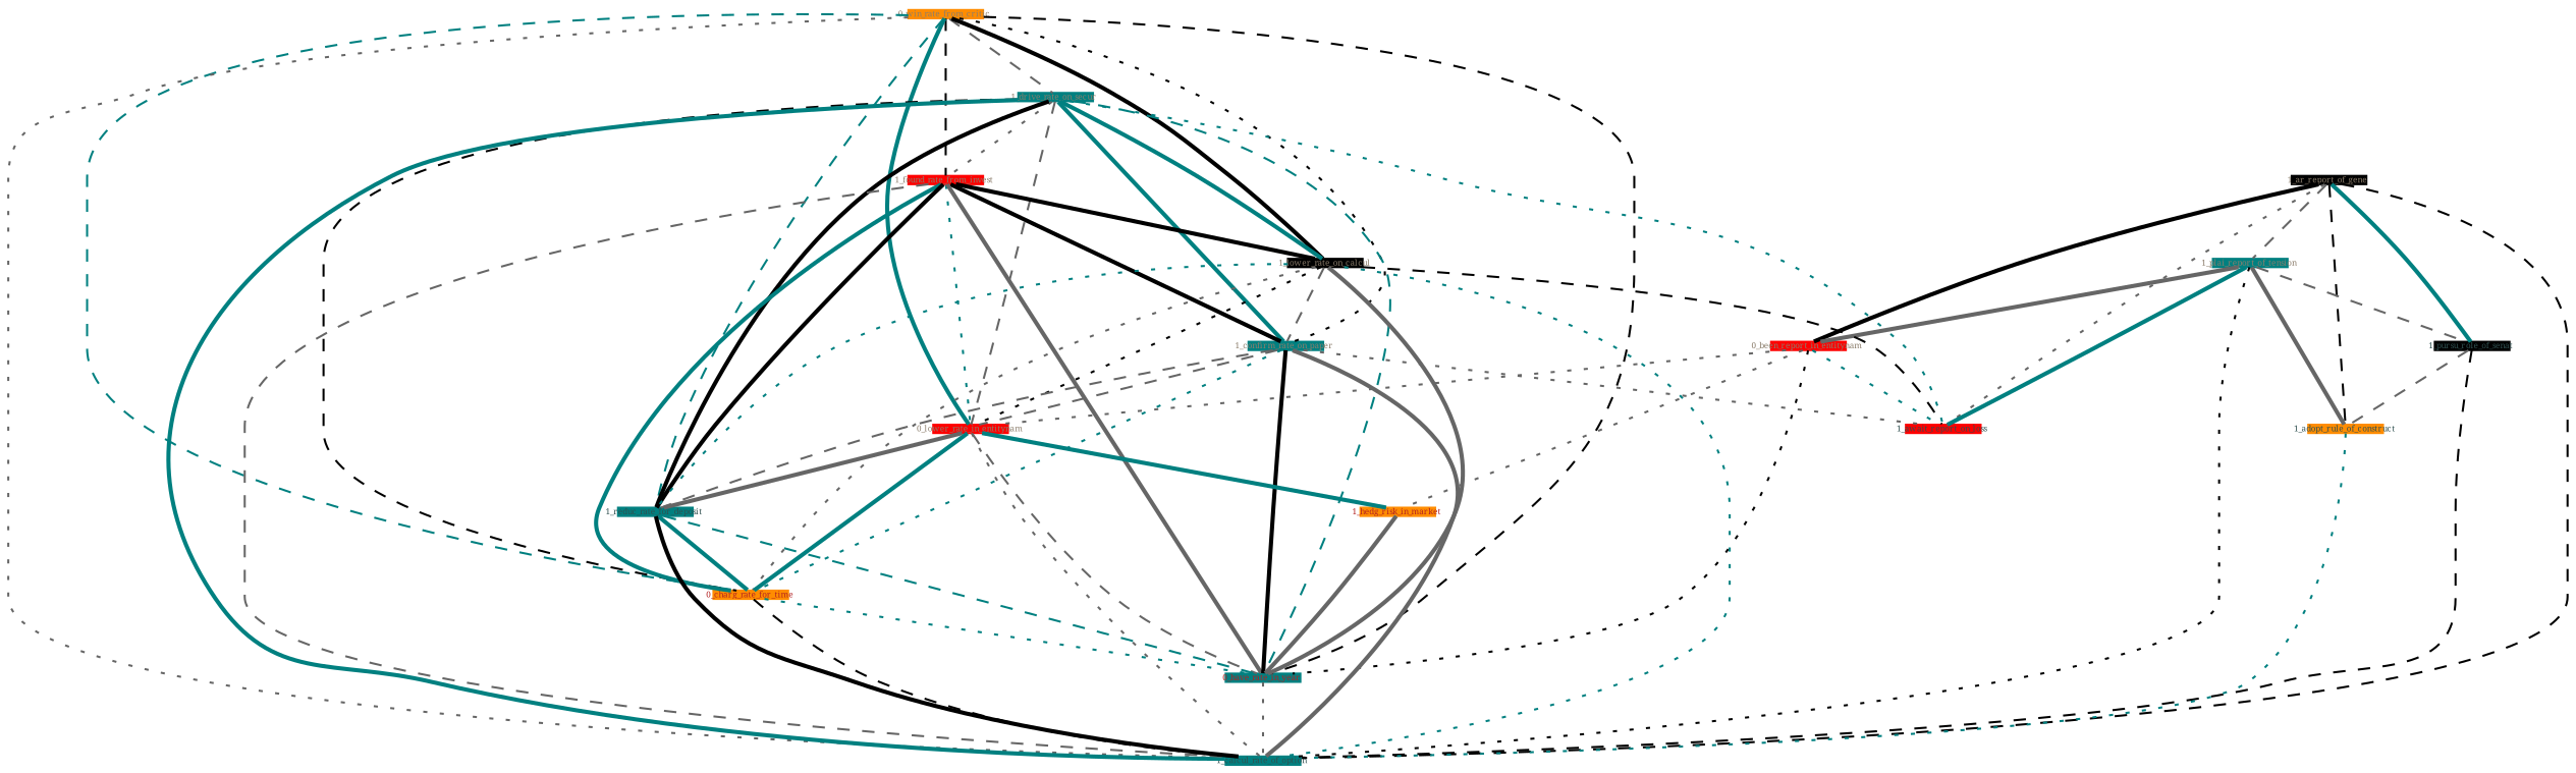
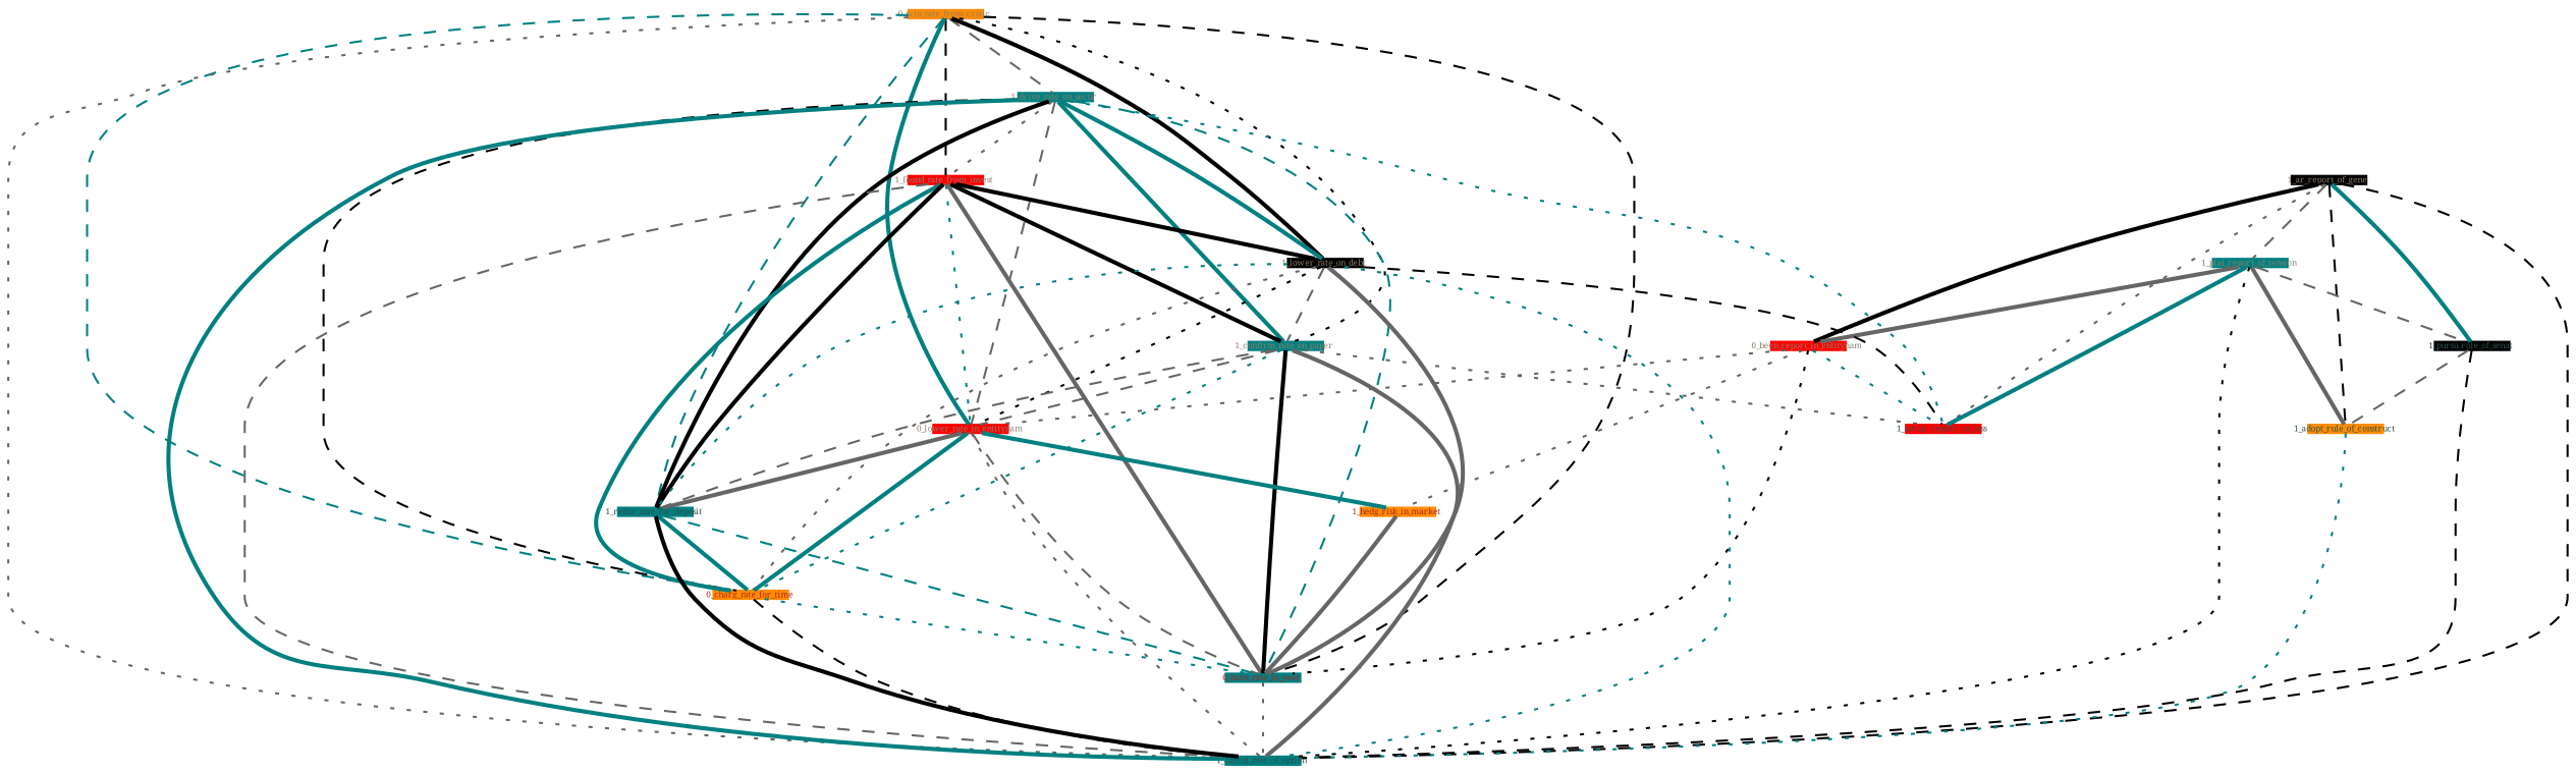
  graph {
    fontname="Noto Serif"
    node [color=teal fixedsize=true fontcolor="#8b7d6b" fontsize=4 shape=polygon style=filled fontname="Noto Serif"]
    edge [color=gray40 w=1 style=bold fontname="Noto Serif"]
    "0_win_rate_from_critic " [color=darkorange height=.06 width=.5]
    "1_ar_report_of_gene " [color=black height=.06 width=.5]
    "1_plai_report_of_tension " [height=.06 width=.5]
    "0_been_report_in_entitynam " [color=red height=.06 width=.5]
    "1_drive_rate_on_secur " [height=.06 width=.5]
    "1_found_rate_from_invest " [color=red height=.06 width=.5]
-   "1_lower_rate_on_debt " [color=black height=.06 width=.5 label="1_lower_rate_on_calcul"]
+   "1_lower_rate_on_debt " [color=black height=.06 width=.5]
    "1_confirm_rate_on_paper " [height=.06 width=.5]
    "0_lower_rate_in_entitynam " [color=red height=.06 width=.5]
    "0_charg_rate_for_time " [color=darkorange fontcolor="#b22222" height=.06 width=.5]
    "1_hedg_risk_in_market " [color=darkorange fontcolor="#b22222" height=.06 width=.5]
    "0_have_rate_in_year " [fontcolor="#b22222" height=.06 width=.5]
    "1_reduc_rate_for_deposit " [fontcolor="#2f4f4f" height=.06 width=.5]
    "1_calcul_rate_of_option " [fontcolor="#2f4f4f" height=.06 width=.5]
    "1_pursu_role_of_senat " [color=black fontcolor="#2f4f4f" height=.06 width=.5]
    "1_await_report_on_loss " [color=red fontcolor="#2f4f4f" height=.06 width=.5]
    "1_adopt_rule_of_construct " [color=darkorange fontcolor="#2f4f4f" height=.06 width=.5]
    subgraph sub_1 {
      "0_win_rate_from_critic "
      "1_ar_report_of_gene "
      "1_plai_report_of_tension "
      "0_been_report_in_entitynam "
      "1_drive_rate_on_secur "
      "1_found_rate_from_invest "
      "1_lower_rate_on_debt "
      "1_confirm_rate_on_paper "
      "0_lower_rate_in_entitynam "
    }
    subgraph sub_2 {
      "0_charg_rate_for_time "
      "1_hedg_risk_in_market "
      "0_have_rate_in_year "
    }
    "0_win_rate_from_critic " -- "1_drive_rate_on_secur " [style=dashed]
    "0_win_rate_from_critic " -- "1_found_rate_from_invest " [color=black w=2 style=dashed]
    "0_win_rate_from_critic " -- "1_lower_rate_on_debt " [color=black]
    "0_win_rate_from_critic " -- "1_confirm_rate_on_paper " [color=black style=dotted]
    "0_win_rate_from_critic " -- "0_lower_rate_in_entitynam " [color=teal]
    "0_win_rate_from_critic " -- "0_charg_rate_for_time " [color=teal style=dashed]
    "0_win_rate_from_critic " -- "0_have_rate_in_year " [color=black style=dashed]
    "0_win_rate_from_critic " -- "1_reduc_rate_for_deposit " [color=teal style=dashed]
    "0_win_rate_from_critic " -- "1_calcul_rate_of_option " [style=dotted]
    "1_ar_report_of_gene " -- "1_plai_report_of_tension " [w=2 style=dashed]
    "1_ar_report_of_gene " -- "0_been_report_in_entitynam " [color=black]
    "1_ar_report_of_gene " -- "1_calcul_rate_of_option " [color=black style=dashed]
    "1_ar_report_of_gene " -- "1_pursu_role_of_senat " [color=teal]
    "1_ar_report_of_gene " -- "1_await_report_on_loss " [style=dotted]
    "1_ar_report_of_gene " -- "1_adopt_rule_of_construct " [color=black style=dashed]
    "1_plai_report_of_tension " -- "0_been_report_in_entitynam "
    "1_plai_report_of_tension " -- "1_calcul_rate_of_option " [color=black style=dotted]
    "1_plai_report_of_tension " -- "1_pursu_role_of_senat " [style=dashed]
    "1_plai_report_of_tension " -- "1_await_report_on_loss " [color=teal]
    "1_plai_report_of_tension " -- "1_adopt_rule_of_construct "
    "0_been_report_in_entitynam " -- "0_lower_rate_in_entitynam " [w=2 style=dotted]
    "0_been_report_in_entitynam " -- "1_hedg_risk_in_market " [style=dotted]
    "0_been_report_in_entitynam " -- "0_have_rate_in_year " [color=black style=dotted]
    "0_been_report_in_entitynam " -- "1_await_report_on_loss " [color=teal style=dotted]
    "1_drive_rate_on_secur " -- "1_found_rate_from_invest " [style=dotted]
    "1_drive_rate_on_secur " -- "1_lower_rate_on_debt " [color=teal w=2]
    "1_drive_rate_on_secur " -- "1_confirm_rate_on_paper " [color=teal w=2]
    "1_drive_rate_on_secur " -- "0_lower_rate_in_entitynam " [style=dashed]
    "1_drive_rate_on_secur " -- "0_charg_rate_for_time " [color=black style=dashed]
    "1_drive_rate_on_secur " -- "0_have_rate_in_year " [color=teal style=dashed]
    "1_drive_rate_on_secur " -- "1_reduc_rate_for_deposit " [color=black]
    "1_drive_rate_on_secur " -- "1_calcul_rate_of_option " [color=teal]
    "1_drive_rate_on_secur " -- "1_await_report_on_loss " [color=teal style=dotted]
    "1_found_rate_from_invest " -- "1_lower_rate_on_debt " [color=black]
    "1_found_rate_from_invest " -- "1_confirm_rate_on_paper " [color=black]
    "1_found_rate_from_invest " -- "0_lower_rate_in_entitynam " [color=teal style=dotted]
    "1_found_rate_from_invest " -- "0_charg_rate_for_time " [color=teal]
    "1_found_rate_from_invest " -- "0_have_rate_in_year "
    "1_found_rate_from_invest " -- "1_reduc_rate_for_deposit " [color=black]
    "1_found_rate_from_invest " -- "1_calcul_rate_of_option " [style=dashed]
    "1_lower_rate_on_debt " -- "1_confirm_rate_on_paper " [w=2 style=dashed]
    "1_lower_rate_on_debt " -- "0_lower_rate_in_entitynam " [color=black w=2 style=dotted]
    "1_lower_rate_on_debt " -- "0_charg_rate_for_time " [style=dotted]
    "1_lower_rate_on_debt " -- "0_have_rate_in_year "
    "1_lower_rate_on_debt " -- "1_reduc_rate_for_deposit " [color=teal style=dotted]
    "1_lower_rate_on_debt " -- "1_calcul_rate_of_option " [color=teal style=dotted]
    "1_lower_rate_on_debt " -- "1_await_report_on_loss " [color=black style=dashed]
    "1_confirm_rate_on_paper " -- "0_lower_rate_in_entitynam " [style=dashed]
    "1_confirm_rate_on_paper " -- "0_charg_rate_for_time " [color=teal style=dotted]
    "1_confirm_rate_on_paper " -- "0_have_rate_in_year " [color=black]
    "1_confirm_rate_on_paper " -- "1_reduc_rate_for_deposit " [style=dashed]
    "1_confirm_rate_on_paper " -- "1_calcul_rate_of_option "
    "1_confirm_rate_on_paper " -- "1_await_report_on_loss " [style=dotted]
    "0_lower_rate_in_entitynam " -- "0_charg_rate_for_time " [color=teal]
    "0_lower_rate_in_entitynam " -- "1_hedg_risk_in_market " [color=teal]
    "0_lower_rate_in_entitynam " -- "0_have_rate_in_year " [w=2 style=dashed]
    "0_lower_rate_in_entitynam " -- "1_reduc_rate_for_deposit "
    "0_lower_rate_in_entitynam " -- "1_calcul_rate_of_option " [style=dotted]
    "0_charg_rate_for_time " -- "0_have_rate_in_year " [color=teal style=dotted]
    "0_charg_rate_for_time " -- "1_calcul_rate_of_option " [color=black style=dashed]
    "1_hedg_risk_in_market " -- "0_have_rate_in_year "
    "0_have_rate_in_year " -- "1_calcul_rate_of_option " [style=dotted]
    "1_reduc_rate_for_deposit " -- "0_charg_rate_for_time " [color=teal w=2]
    "1_reduc_rate_for_deposit " -- "0_have_rate_in_year " [color=teal style=dashed]
    "1_reduc_rate_for_deposit " -- "1_calcul_rate_of_option " [color=black]
    "1_pursu_role_of_senat " -- "1_calcul_rate_of_option " [color=black style=dashed]
    "1_pursu_role_of_senat " -- "1_adopt_rule_of_construct " [style=dashed]
    "1_adopt_rule_of_construct " -- "1_calcul_rate_of_option " [color=teal style=dotted]
  }
